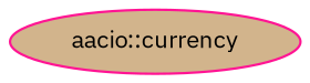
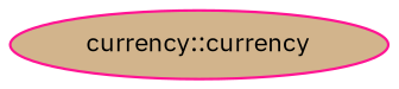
  digraph {
    rankdir=TB
    fontname="IBM Plex Sans"
-   n1 [color=deeppink fillcolor=tan fontname="IBM Plex Sans" fontsize=10 height=0.2 label="aacio::currency" shape=ellipse style=filled width=0.4]
+   n1 [color=deeppink fillcolor=tan fontname="IBM Plex Sans" fontsize=10 height=0.2 label="currency::currency" shape=ellipse style=filled width=0.4]
  }
